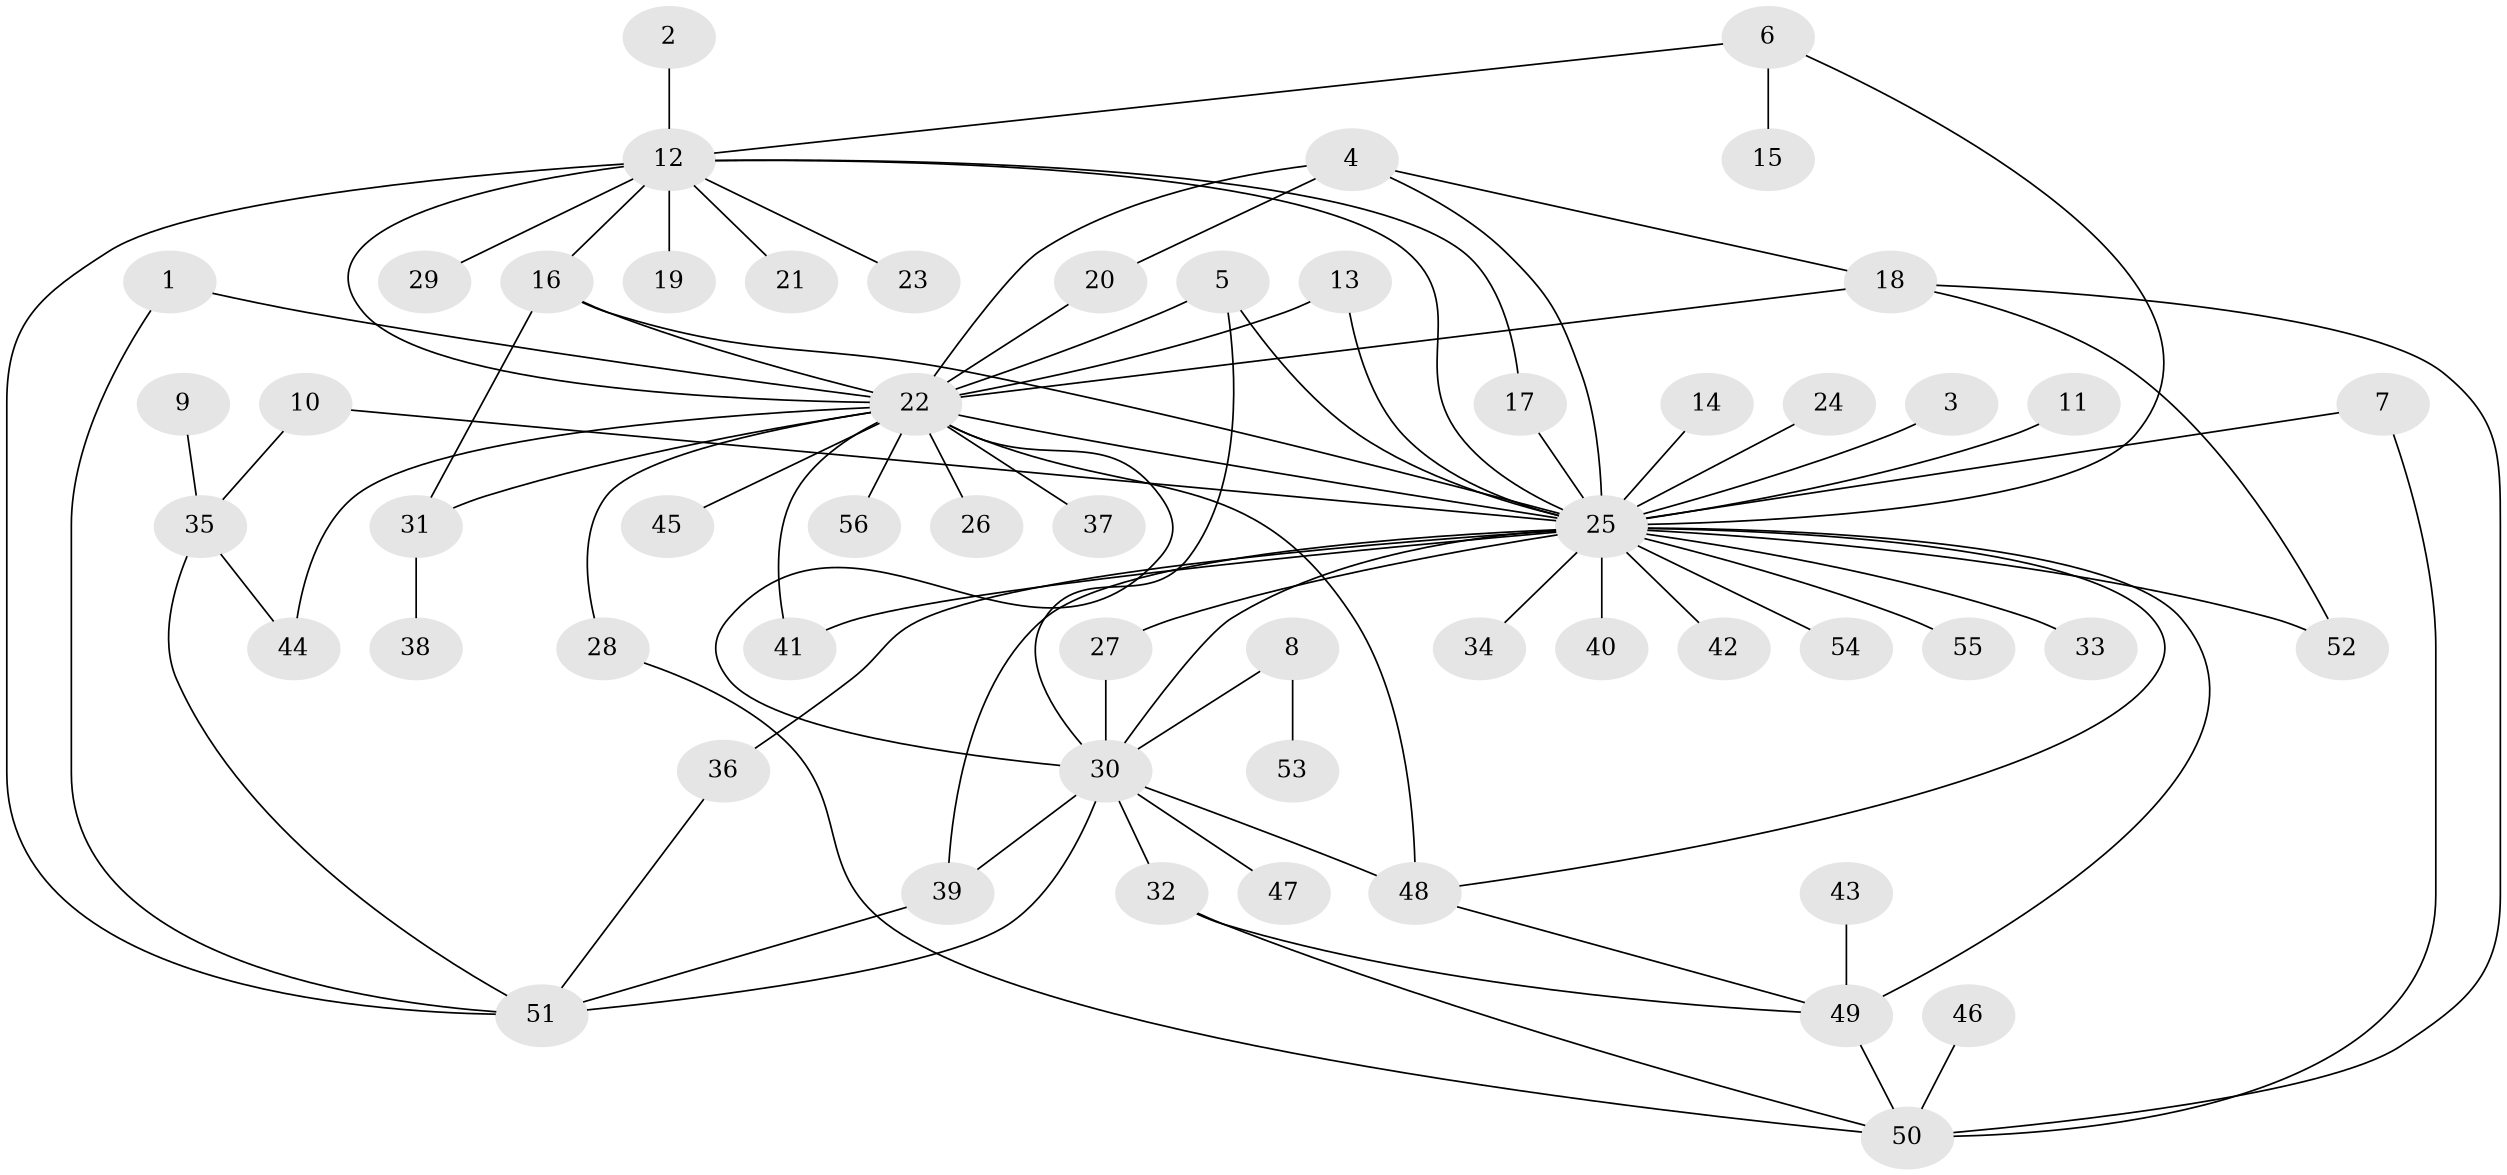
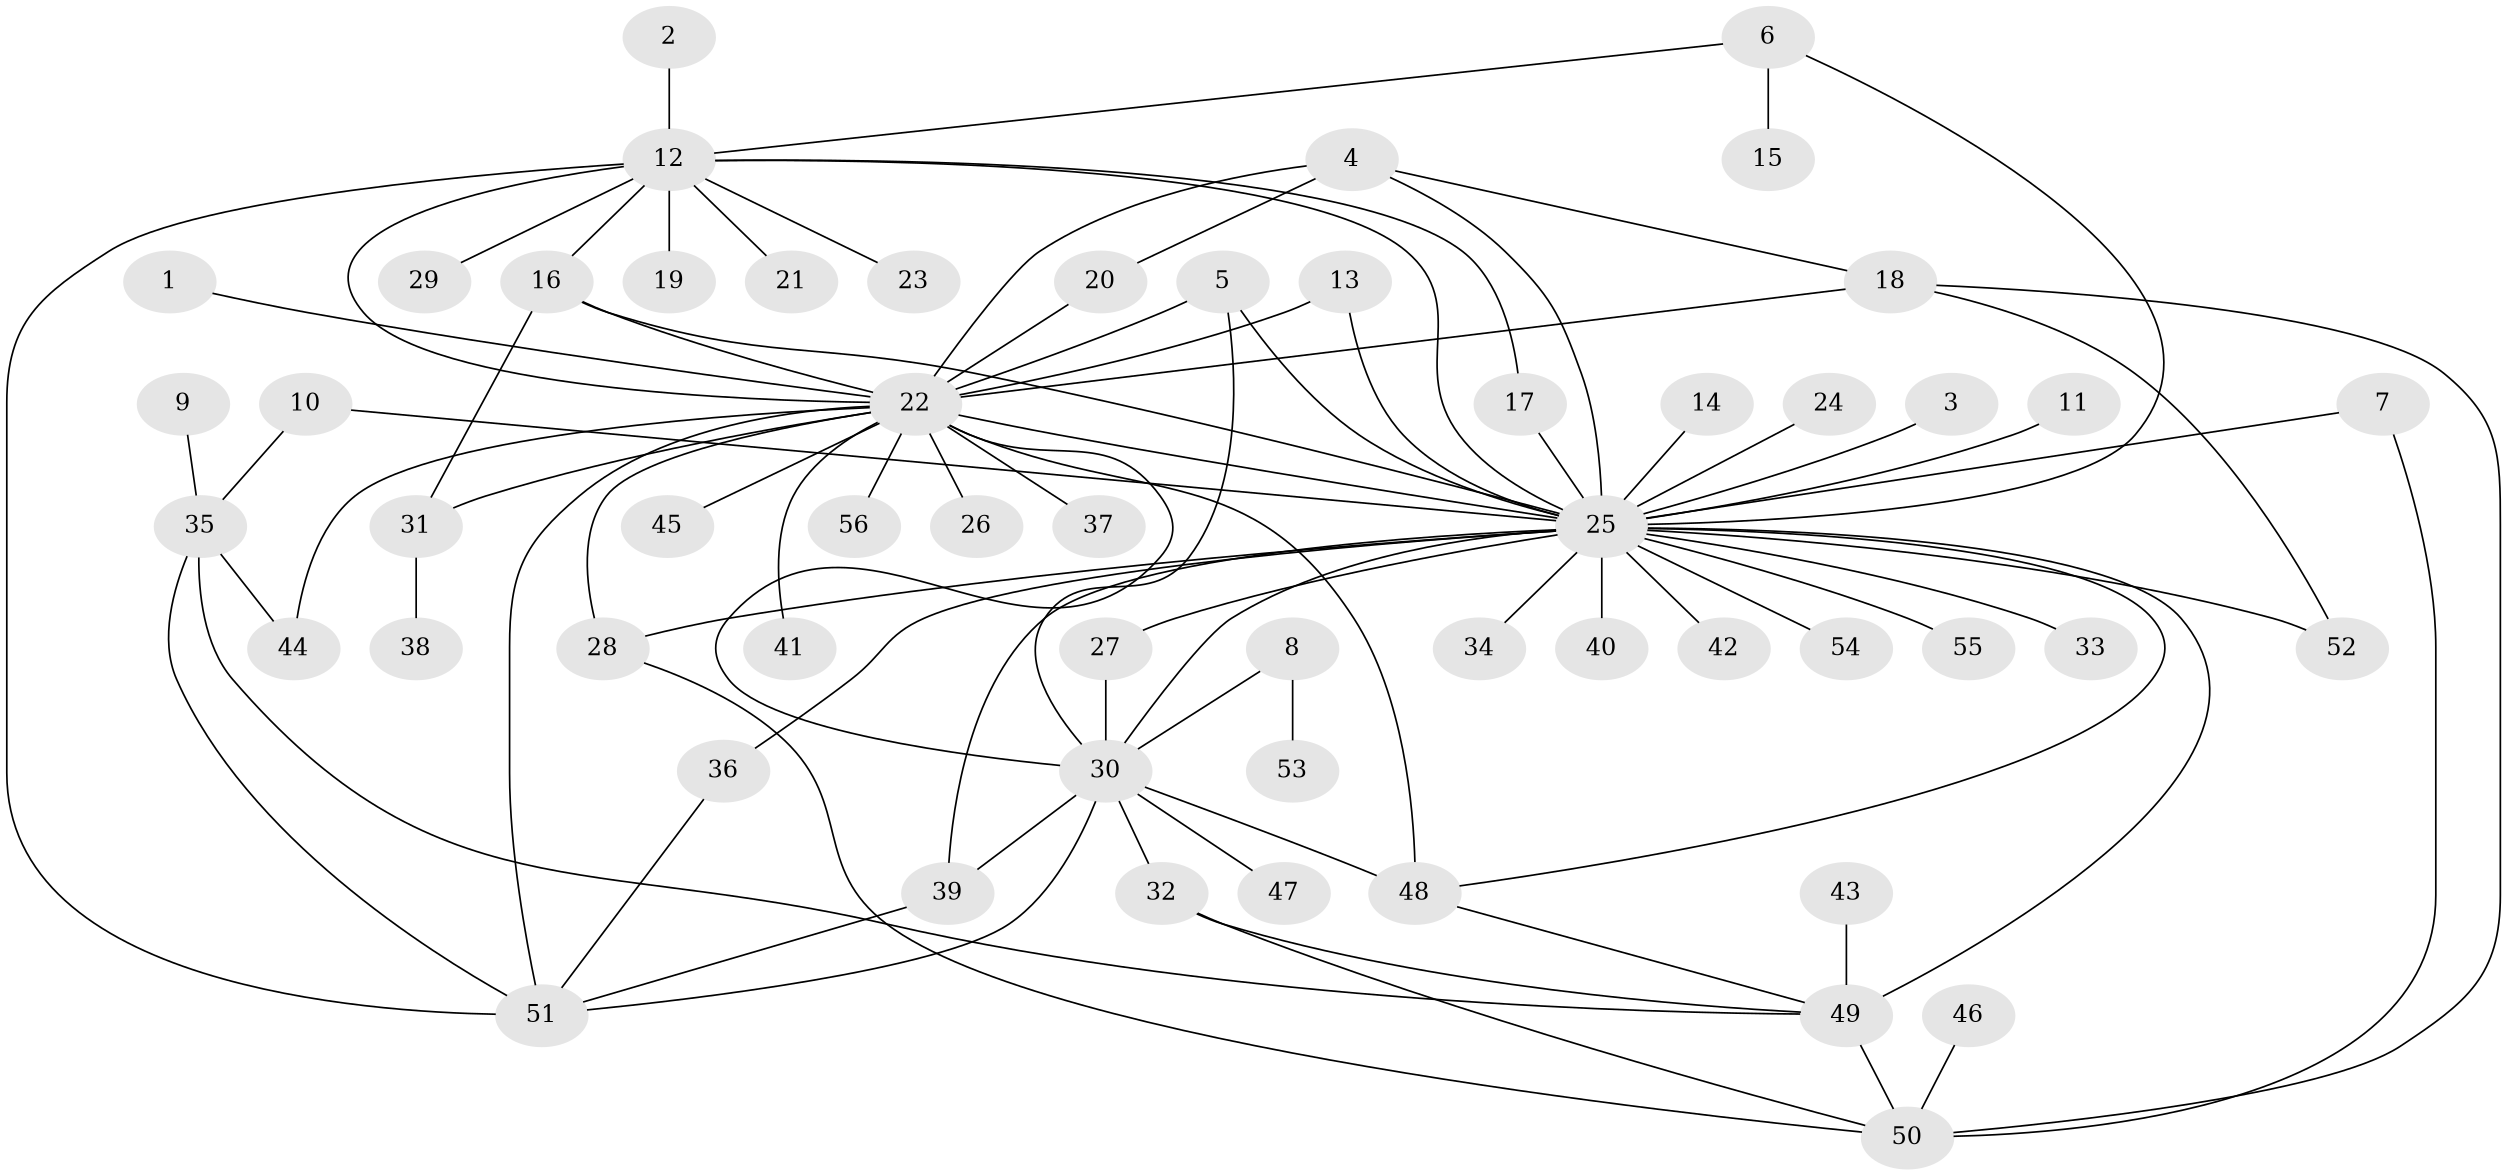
  graph {
    node [color=gray90 style=filled]
    edge [weight=1.0]
    1
    22
    25
    30
    51
    31
    26
    28
    37
    41
    44
    45
    48
    56
    2
    12
    16
    17
    19
    21
    23
    29
    3
    52
    27
    33
    34
    36
    39
    40
    42
    49
    54
    55
    4
    18
    20
    50
    5
    32
    47
    6
    15
    7
    8
    53
    9
    35
    10
    11
    13
    14
    38
    24
    43
    46
    1 -- 22
    22 -- 25
    22 -- 30
-   1 -- 51
+   22 -- 51
    22 -- 31
    22 -- 26
    22 -- 28
    22 -- 37
    22 -- 41
    22 -- 44
    22 -- 45
    22 -- 48
    22 -- 56
    25 -- 30
-   25 -- 41 [weight=2.0]
+   25 -- 28 [weight=2.0]
    25 -- 48
    25 -- 52
    25 -- 27
    25 -- 33
    25 -- 34
    25 -- 36
    25 -- 39
    25 -- 40
    25 -- 42
    25 -- 49 [weight=3.0]
    25 -- 54
    25 -- 55
    30 -- 51 [weight=2.0]
    30 -- 48
    30 -- 39
    30 -- 32
    30 -- 47
    31 -- 38
    28 -- 50
    48 -- 49
    2 -- 12
    12 -- 22
    12 -- 25
    12 -- 51
    12 -- 16 [weight=2.0]
    12 -- 17
    12 -- 19
    12 -- 21
    12 -- 23
    12 -- 29
    16 -- 22 [weight=2.0]
    16 -- 25
    16 -- 31
    17 -- 25
    3 -- 25
    27 -- 30
    36 -- 51
    39 -- 51
    49 -- 50
    4 -- 22
    4 -- 25
    4 -- 18
    4 -- 20
    18 -- 22
    18 -- 52
    18 -- 50
    20 -- 22 [weight=2.0]
    5 -- 22
    5 -- 25
    5 -- 30
    32 -- 49
    32 -- 50
    6 -- 25
    6 -- 12
    6 -- 15
    7 -- 25
    7 -- 50
    8 -- 30
    8 -- 53
    9 -- 35
    35 -- 51
    35 -- 44
+   35 -- 49
    10 -- 25
    10 -- 35 [weight=2.0]
    11 -- 25
    13 -- 22
    13 -- 25
    14 -- 25
    24 -- 25
    43 -- 49
    46 -- 50
  }
